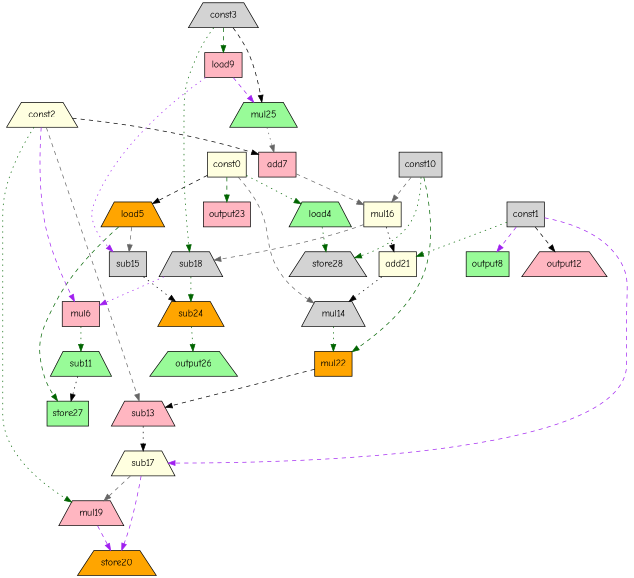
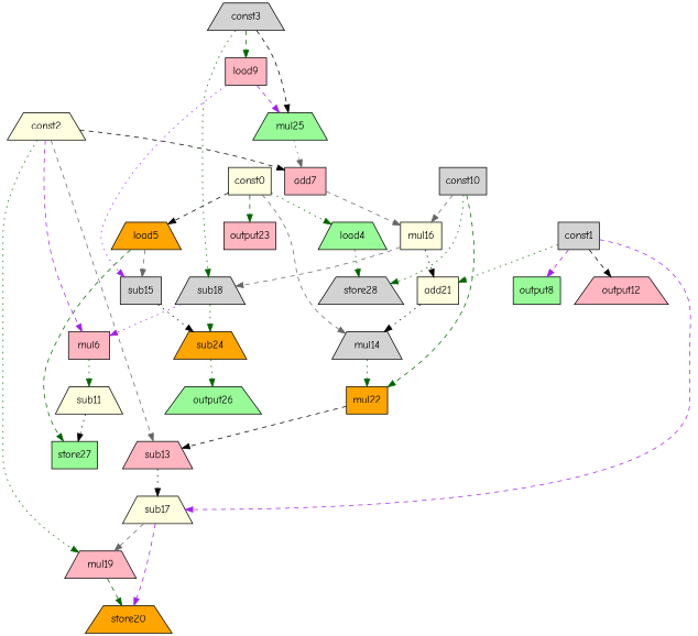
  digraph {
    fontname="Comic Neue"
    node [fillcolor=lightgrey fontname="Comic Neue" opcode=mul shape=trapezium style=filled]
    edge [color=darkgreen fontname="Comic Neue" operand=0 style=dashed]
    const0 [fillcolor=lightyellow opcode=const shape=box]
    load4 [fillcolor=palegreen opcode=load]
    load5 [fillcolor=orange opcode=load]
    mul14
    output23 [fillcolor=lightpink opcode=output shape=box]
    store28 [opcode=store]
    sub15 [opcode=sub shape=box]
    store27 [fillcolor=palegreen opcode=store shape=box]
    mul22 [fillcolor=orange shape=box]
    const1 [opcode=const shape=box]
    output8 [fillcolor=palegreen opcode=output shape=box]
    output12 [fillcolor=lightpink opcode=output]
    sub17 [fillcolor=lightyellow opcode=sub]
    add21 [fillcolor=lightyellow opcode=add shape=box]
    mul19 [fillcolor=lightpink]
    store20 [fillcolor=orange opcode=store]
    const2 [fillcolor=lightyellow opcode=const]
    mul6 [fillcolor=lightpink shape=box]
    add7 [fillcolor=lightpink opcode=add shape=box]
    sub13 [fillcolor=lightpink opcode=sub]
-   sub11 [fillcolor=palegreen opcode=sub]
+   sub11 [fillcolor=lightyellow opcode=sub]
    mul16 [fillcolor=lightyellow shape=box]
    const3 [opcode=const]
    load9 [fillcolor=lightpink opcode=load shape=box]
    sub18 [opcode=sub]
    mul25 [fillcolor=palegreen]
    sub24 [fillcolor=orange opcode=sub]
    const10 [opcode=const shape=box]
    output26 [fillcolor=palegreen opcode=output]
    const0 -> load4 [style=dotted]
    const0 -> load5 [color=black]
    const0 -> mul14 [color=gray40]
    const0 -> output23
    load4 -> store28 [operand=1 style=dotted]
    load5 -> sub15 [color=gray40 operand=1]
    load5 -> store27 [operand=1]
    mul14 -> mul22 [operand=1 style=dotted]
    sub15 -> sub24 [color=black operand=1 style=dotted]
    mul22 -> sub13 [color=black operand=1]
    const1 -> output8 [color=purple]
    const1 -> output12 [color=black]
    const1 -> sub17 [color=purple]
    const1 -> add21 [operand=1 style=dotted]
    sub17 -> mul19 [color=gray40]
    sub17 -> store20 [color=purple]
    add21 -> mul14 [color=black operand=1 style=dotted]
-   mul19 -> store20 [color=purple operand=1]
+   mul19 -> store20 [operand=1]
    const2 -> mul19 [operand=1 style=dotted]
    const2 -> mul6 [color=purple]
    const2 -> add7 [color=black operand=1]
    const2 -> sub13 [color=gray40]
    mul6 -> sub11 [operand=1 style=dotted]
    add7 -> mul16 [color=gray40 operand=1]
    sub13 -> sub17 [color=black operand=1 style=dotted]
    sub11 -> store27 [color=black style=dotted]
    mul16 -> add21 [color=black style=dotted]
    mul16 -> sub18 [color=gray40]
    const3 -> load9
    const3 -> sub18 [operand=1 style=dotted]
    const3 -> mul25 [color=black operand=1]
    load9 -> sub15 [color=purple style=dotted]
    load9 -> mul25 [color=purple]
    sub18 -> mul6 [color=purple operand=1 style=dotted]
    sub18 -> sub24 [style=dotted]
    mul25 -> add7 [color=gray40 style=dotted]
    sub24 -> output26 [style=dotted]
    const10 -> store28 [style=dotted]
    const10 -> mul22
    const10 -> mul16 [color=gray40]
  }
